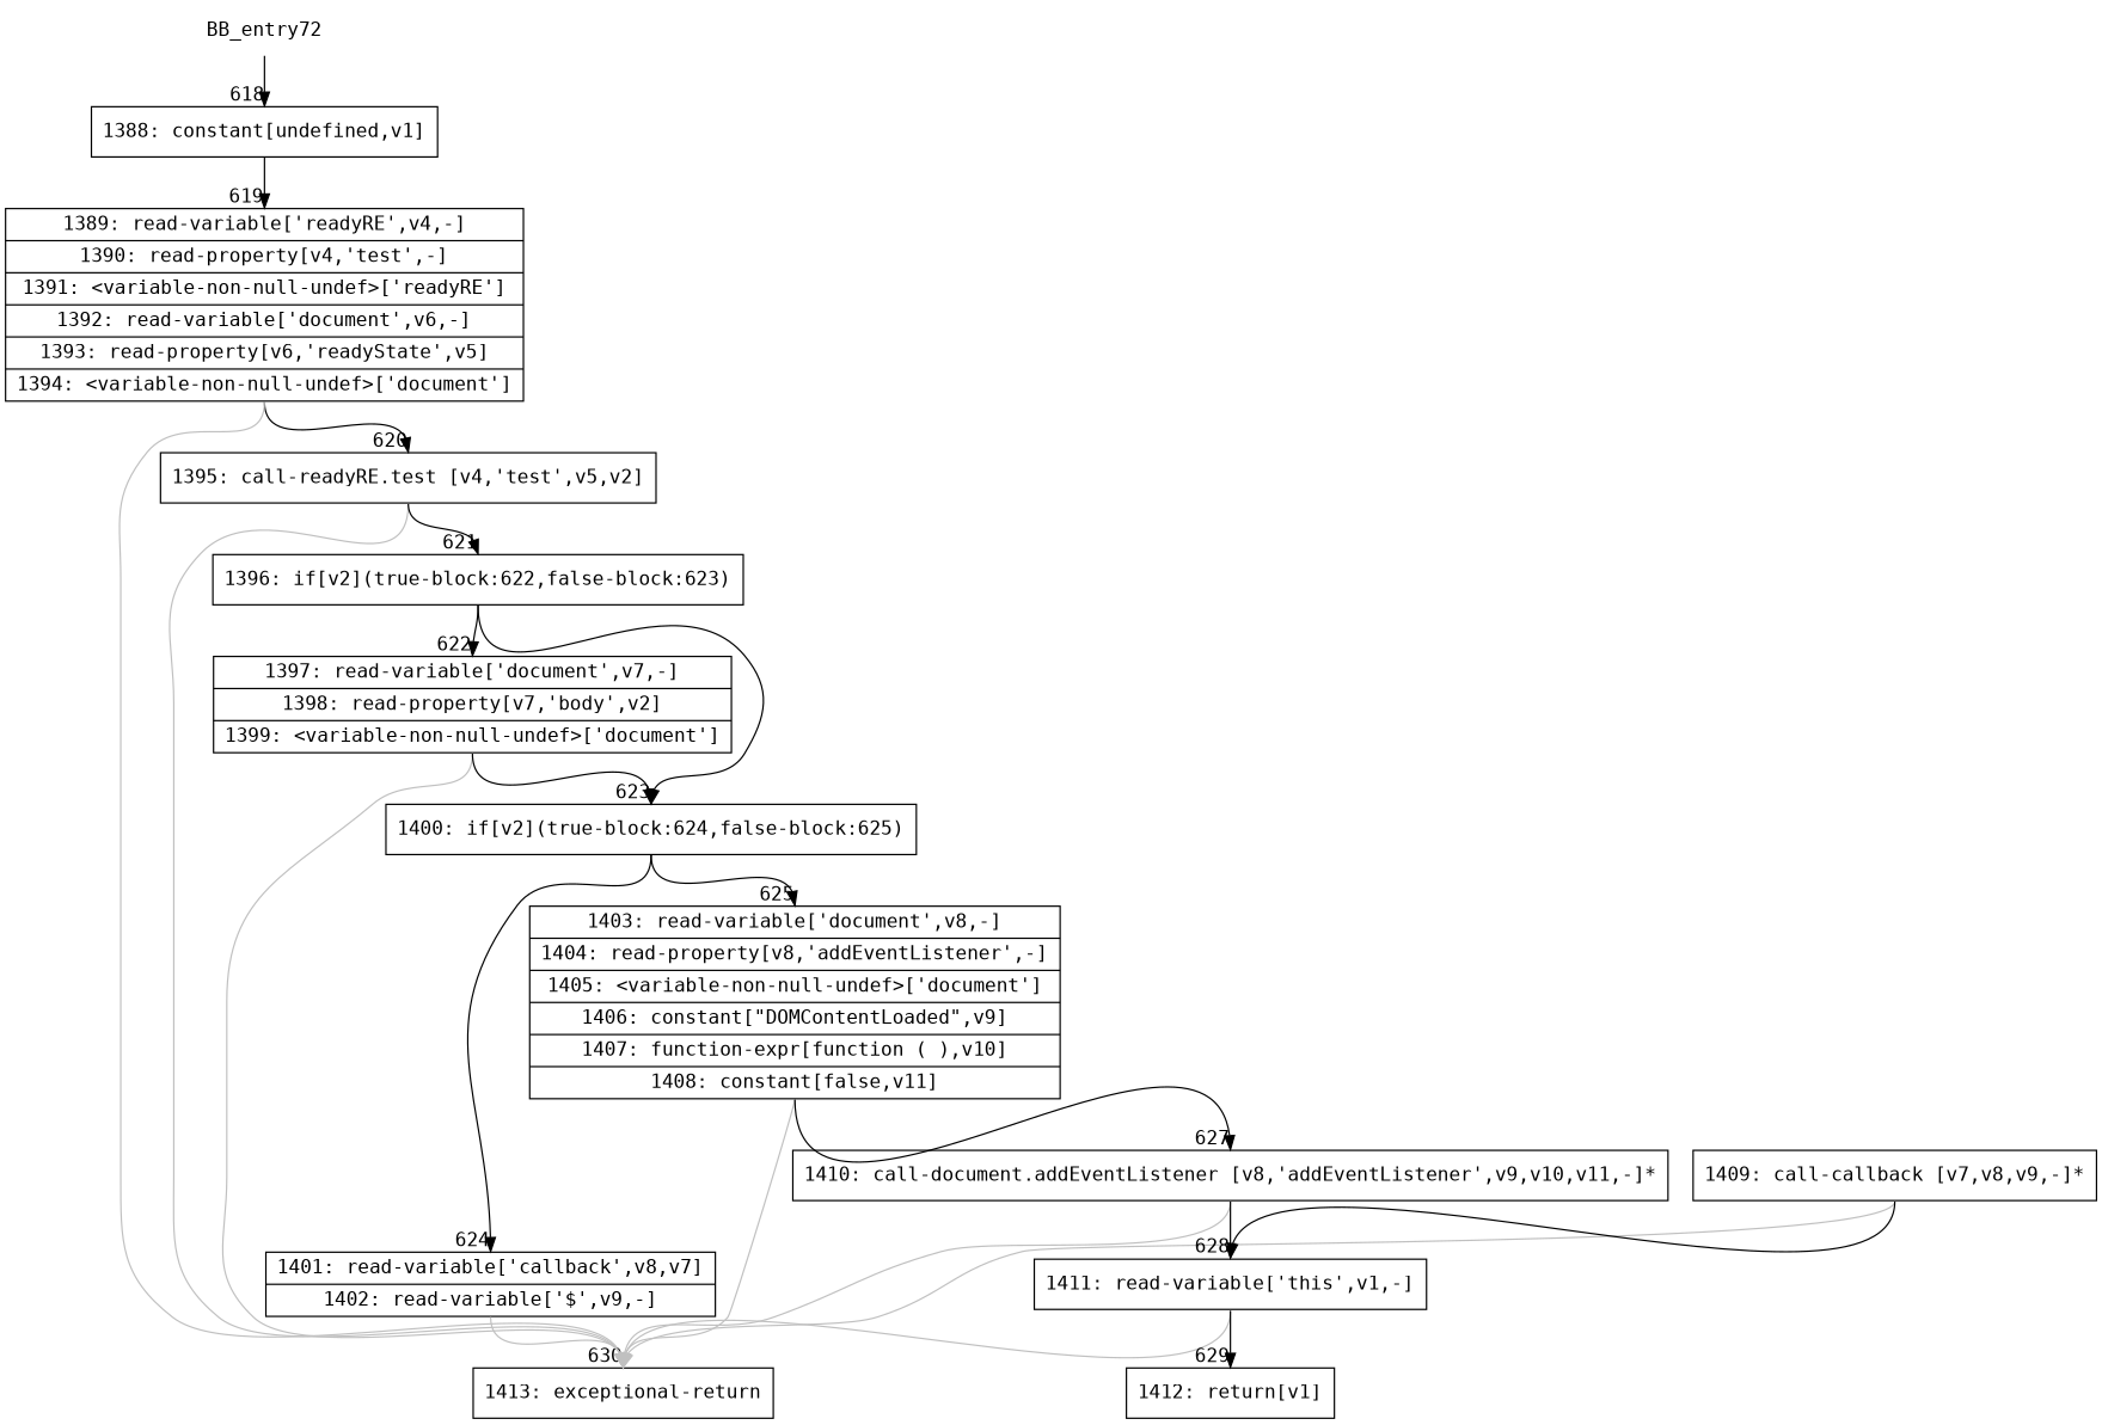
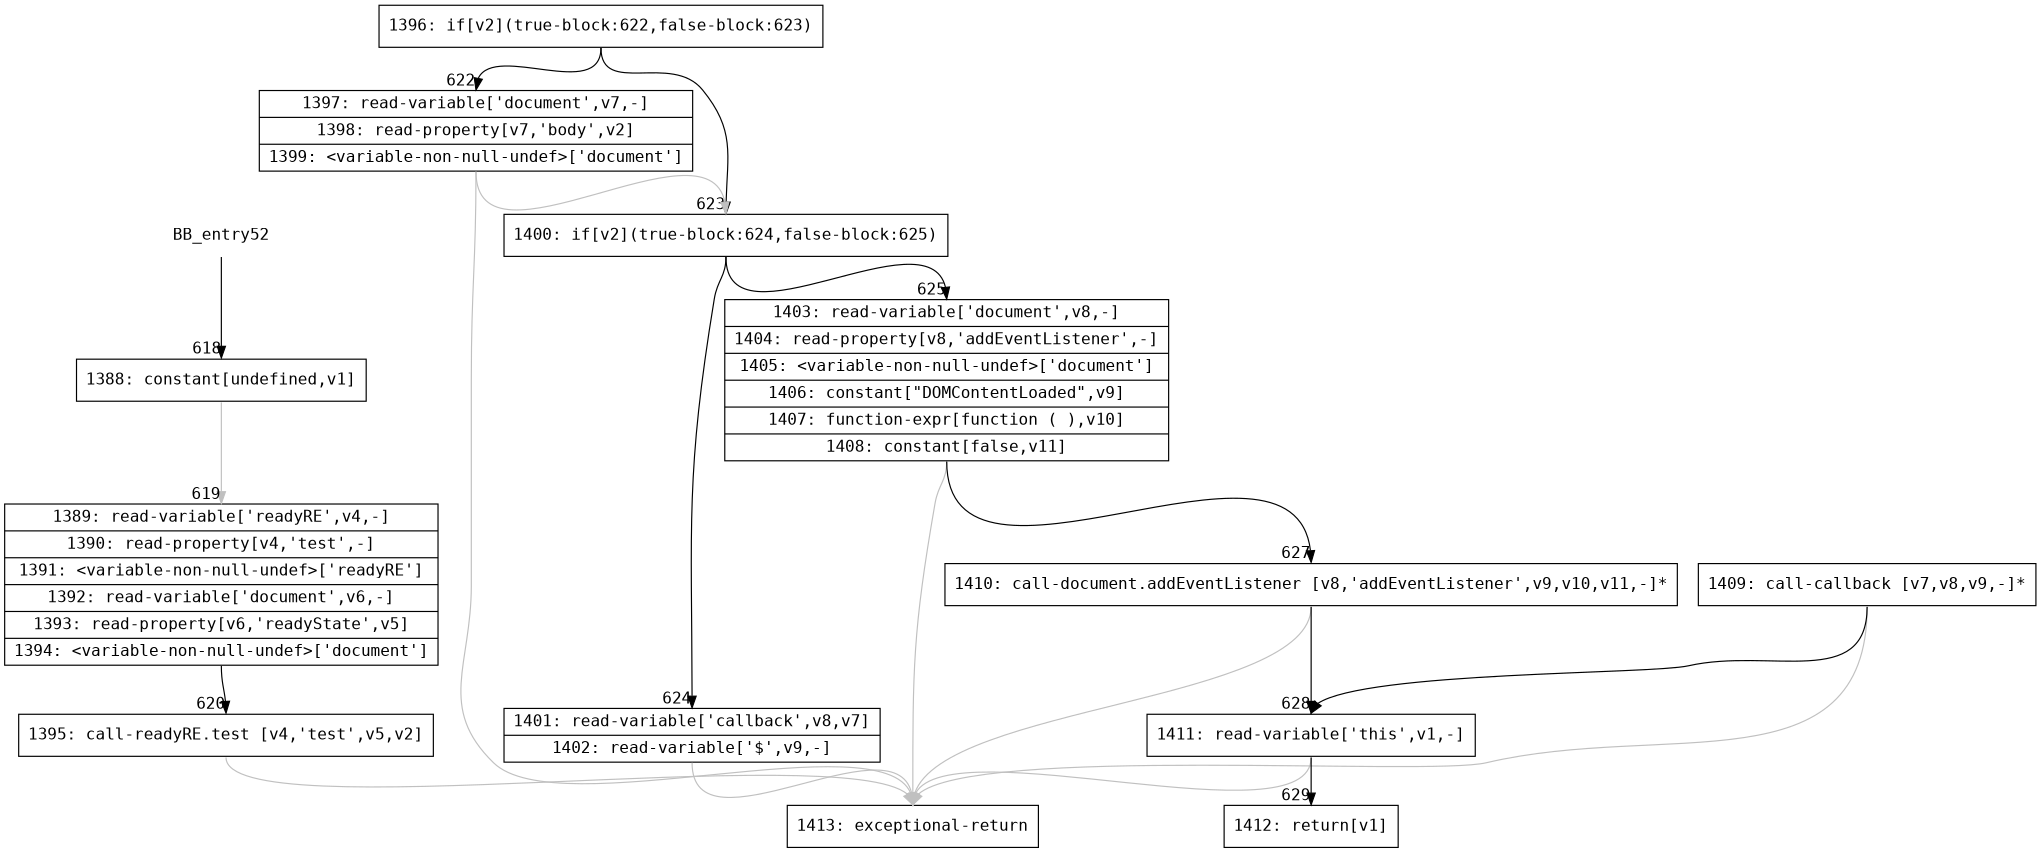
  digraph {
    fontname="DejaVu Sans Mono"
    rankdir=TD
    node [fontname="DejaVu Sans Mono" shape=record]
    edge [fontname="DejaVu Sans Mono" headport=n tailport=s]
-   BB_entry52 [shape=none label=BB_entry72]
+   BB_entry52 [shape=none]
    n2 [label="{1388: constant[undefined,v1]}"]
    n3 [label="{1389: read-variable['readyRE',v4,-]|1390: read-property[v4,'test',-]|1391: \<variable-non-null-undef\>['readyRE']|1392: read-variable['document',v6,-]|1393: read-property[v6,'readyState',v5]|1394: \<variable-non-null-undef\>['document']}"]
    n4 [label="{1395: call-readyRE.test [v4,'test',v5,v2]}"]
    n5 [label="{1413: exceptional-return}"]
    n6 [label="{1396: if[v2](true-block:622,false-block:623)}"]
    n7 [label="{1400: if[v2](true-block:624,false-block:625)}"]
    n8 [label="{1397: read-variable['document',v7,-]|1398: read-property[v7,'body',v2]|1399: \<variable-non-null-undef\>['document']}"]
    n9 [label="{1401: read-variable['callback',v8,v7]|1402: read-variable['$',v9,-]}"]
    n10 [label="{1403: read-variable['document',v8,-]|1404: read-property[v8,'addEventListener',-]|1405: \<variable-non-null-undef\>['document']|1406: constant[\"DOMContentLoaded\",v9]|1407: function-expr[function ( ),v10]|1408: constant[false,v11]}"]
    n11 [label="{1410: call-document.addEventListener [v8,'addEventListener',v9,v10,v11,-]*}"]
    n12 [label="{1409: call-callback [v7,v8,v9,-]*}"]
    n13 [label="{1411: read-variable['this',v1,-]}"]
    n14 [label="{1412: return[v1]}"]
    BB_entry52 -> n2 [headlabel="    618"]
-   n2 -> n3 [headlabel="      619"]
+   n2 -> n3 [headlabel="      619" color=gray]
    n3 -> n4 [headlabel="      620"]
-   n3 -> n5 [color=gray headlabel="      630"]
    n4 -> n5 [color=gray]
-   n4 -> n6 [headlabel="      621"]
    n6 -> n7 [headlabel="      623"]
    n6 -> n8 [headlabel="      622"]
    n7 -> n9 [headlabel="      624"]
    n7 -> n10 [headlabel="      625"]
    n8 -> n5 [color=gray]
-   n8 -> n7
+   n8 -> n7 [color=gray]
    n9 -> n5 [color=gray]
    n10 -> n5 [color=gray]
    n10 -> n11 [headlabel="      627"]
    n11 -> n5 [color=gray]
    n11 -> n13
    n12 -> n5 [color=gray]
    n12 -> n13 [headlabel="      628"]
    n13 -> n5 [color=gray]
    n13 -> n14 [headlabel="      629"]
  }
